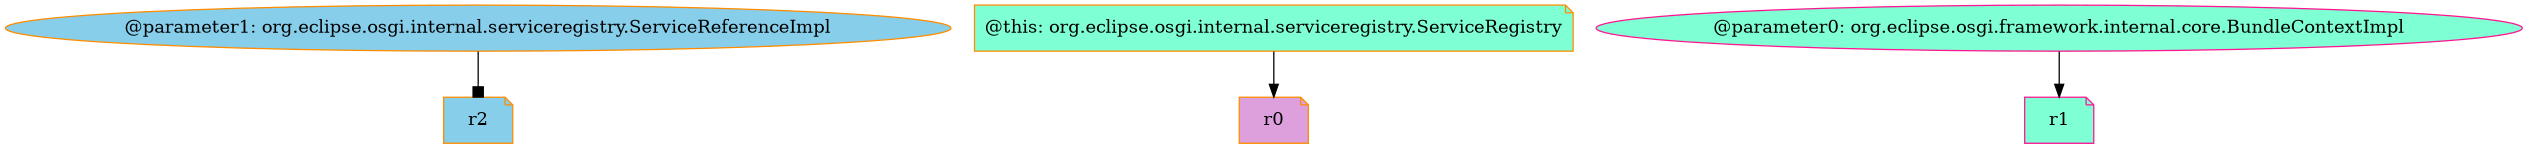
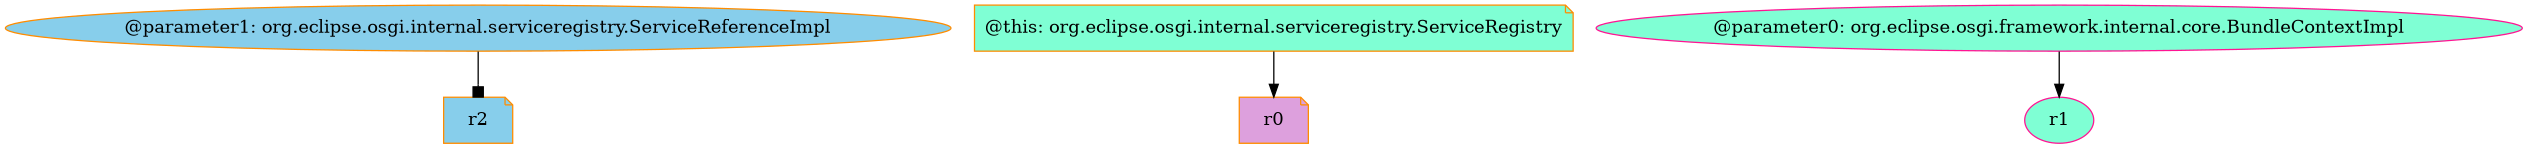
  digraph {
    node [style=filled fillcolor=aquamarine color=darkorange shape=ellipse]
    edge [arrowhead=normal]
    n1 [label="@parameter1: org.eclipse.osgi.internal.serviceregistry.ServiceReferenceImpl" fillcolor=skyblue]
    n2 [label=r2 fillcolor=skyblue shape=note]
    n3 [label="@this: org.eclipse.osgi.internal.serviceregistry.ServiceRegistry" shape=note]
    n4 [label=r0 fillcolor=plum shape=note]
    n5 [label="@parameter0: org.eclipse.osgi.framework.internal.core.BundleContextImpl" color=deeppink]
-   n6 [label=r1 color=deeppink shape=note]
+   n6 [label=r1 color=deeppink]
    n1 -> n2 [arrowhead=box]
    n3 -> n4
    n5 -> n6
  }
